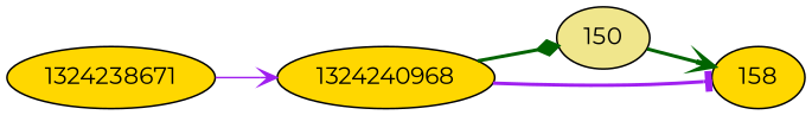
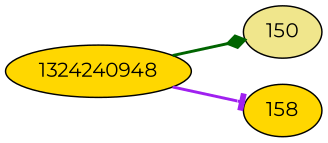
  strict digraph {
    fontname=Montserrat
    rankdir=LR
    node [fillcolor=gold fontname=Montserrat style=filled]
    edge [arrowhead=vee color=darkgreen fontname=Montserrat style=bold]
    n1 [fillcolor=khaki label=150]
-   1324240948 [label=1324240968]
+   1324240948
    158
-   1324238671
-   n1 -> 158
    1324240948 -> n1 [arrowhead=diamond]
    1324240948 -> 158 [arrowhead=tee color=purple]
-   1324238671 -> 1324240948 [color=purple style=solid]
  }
